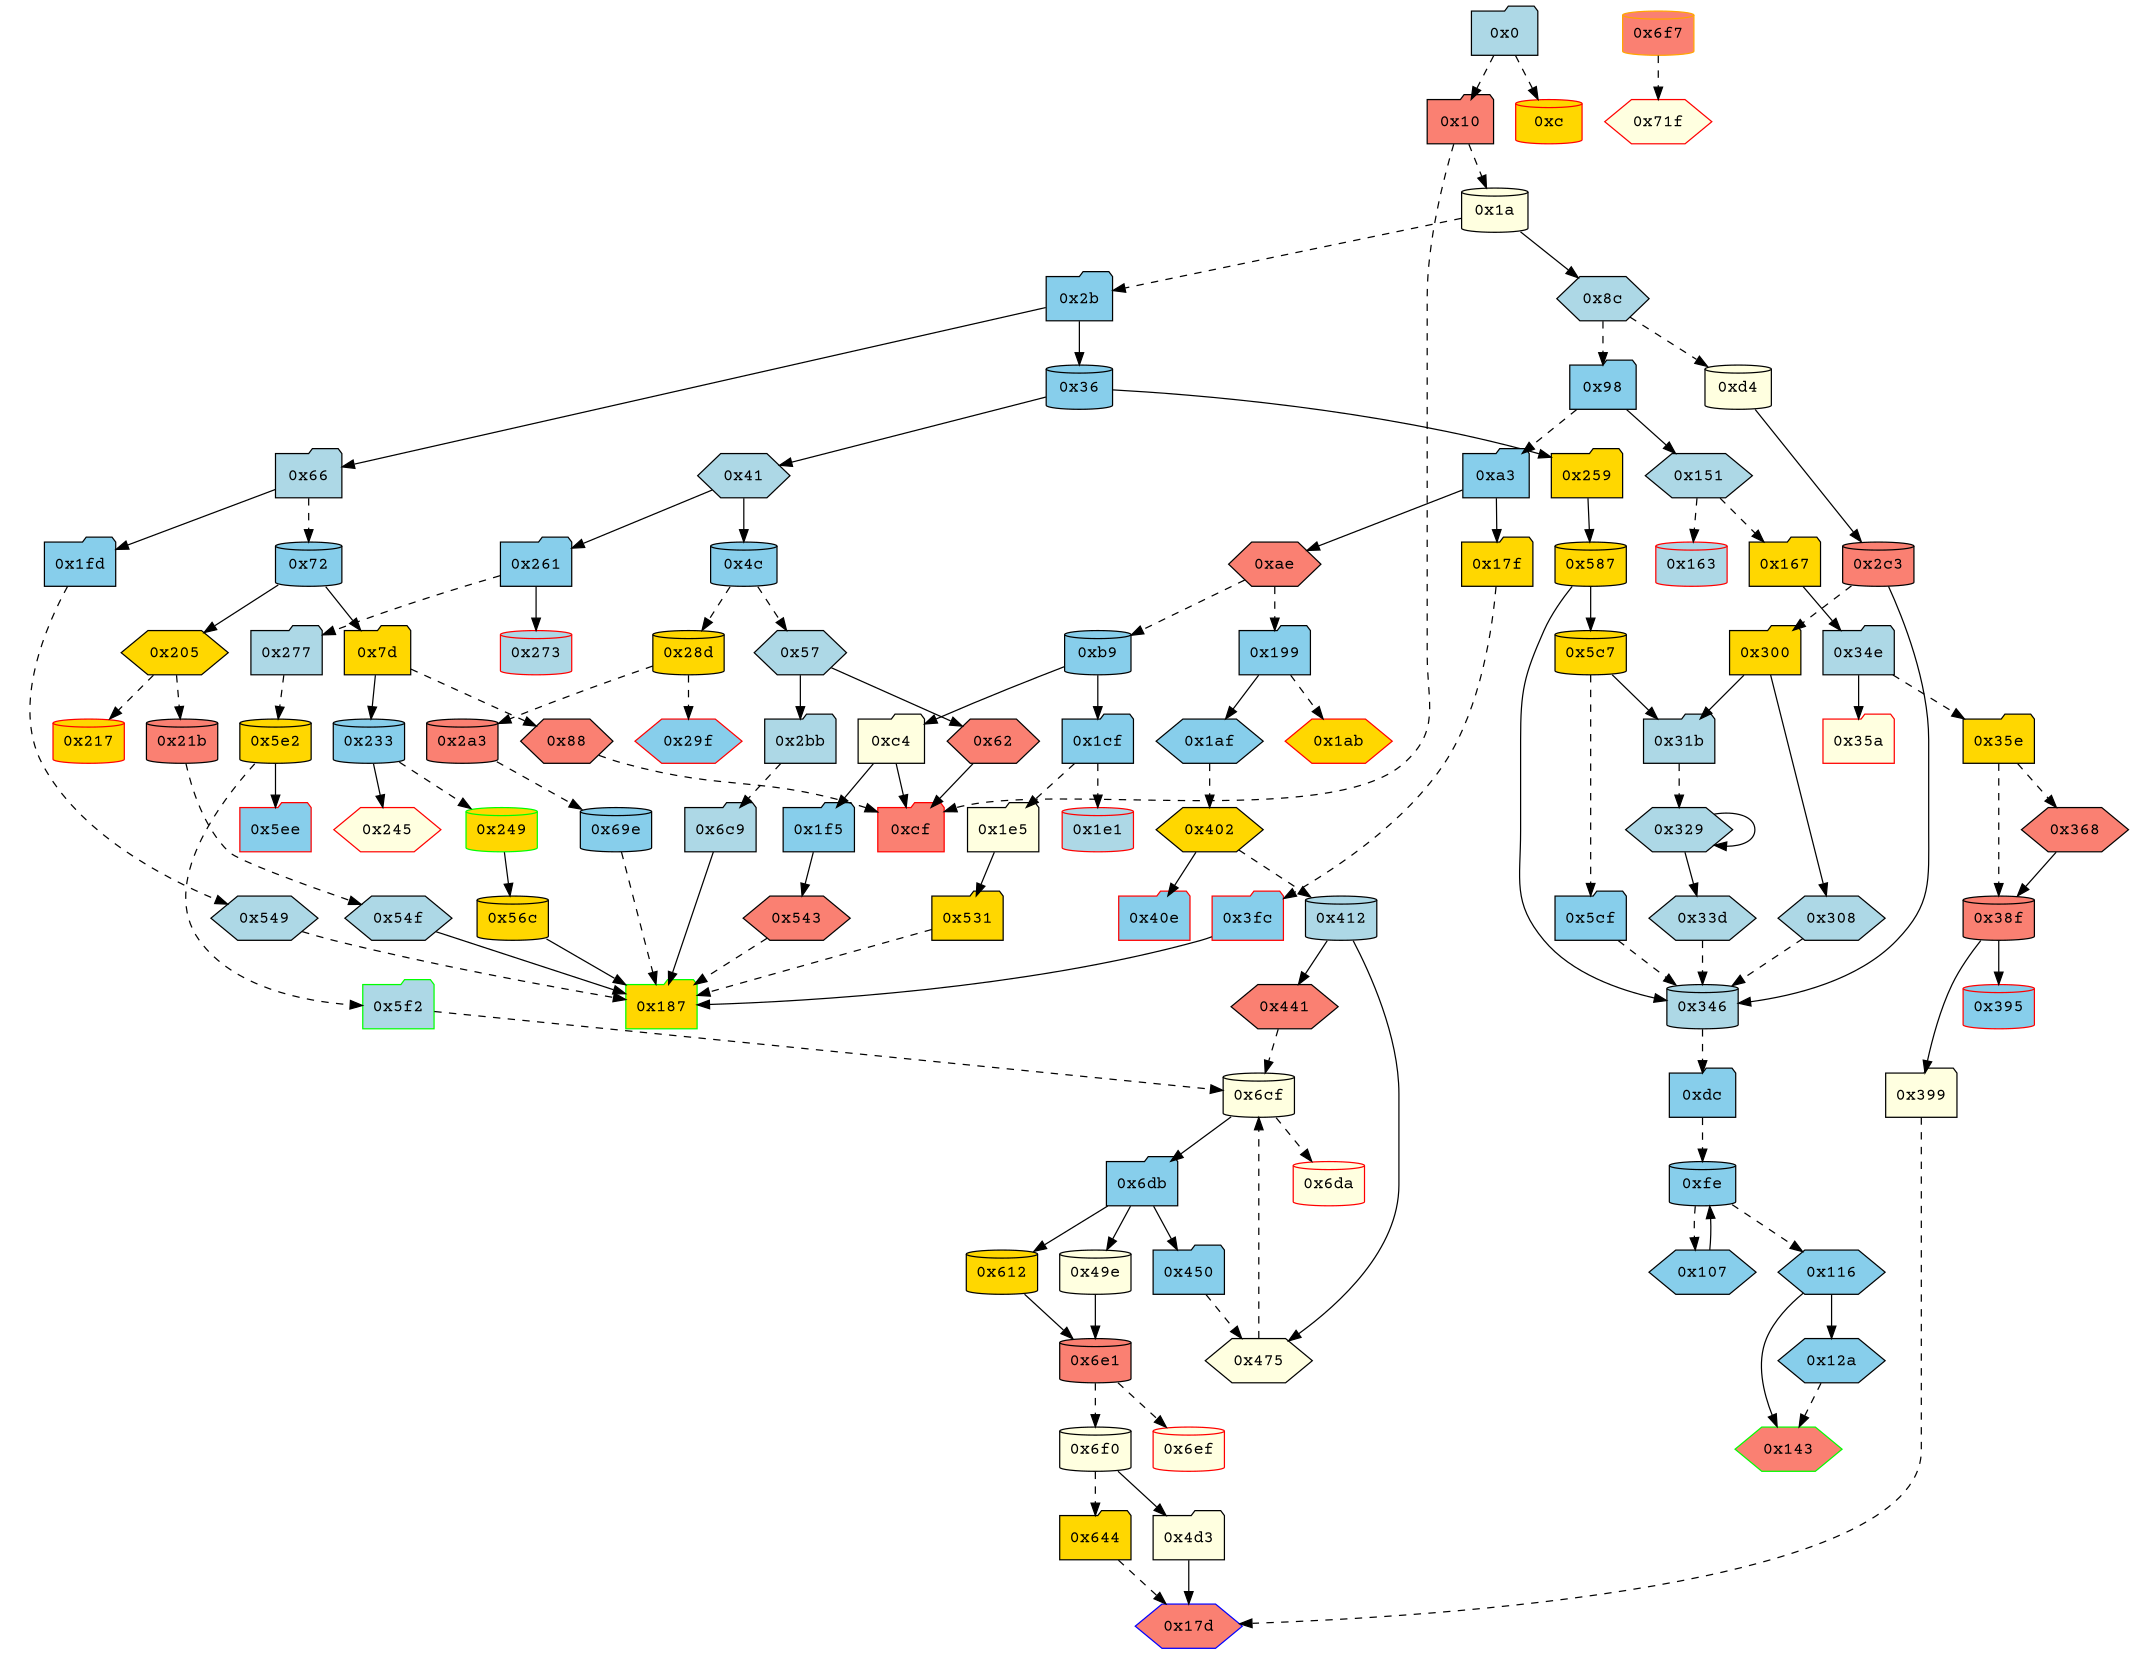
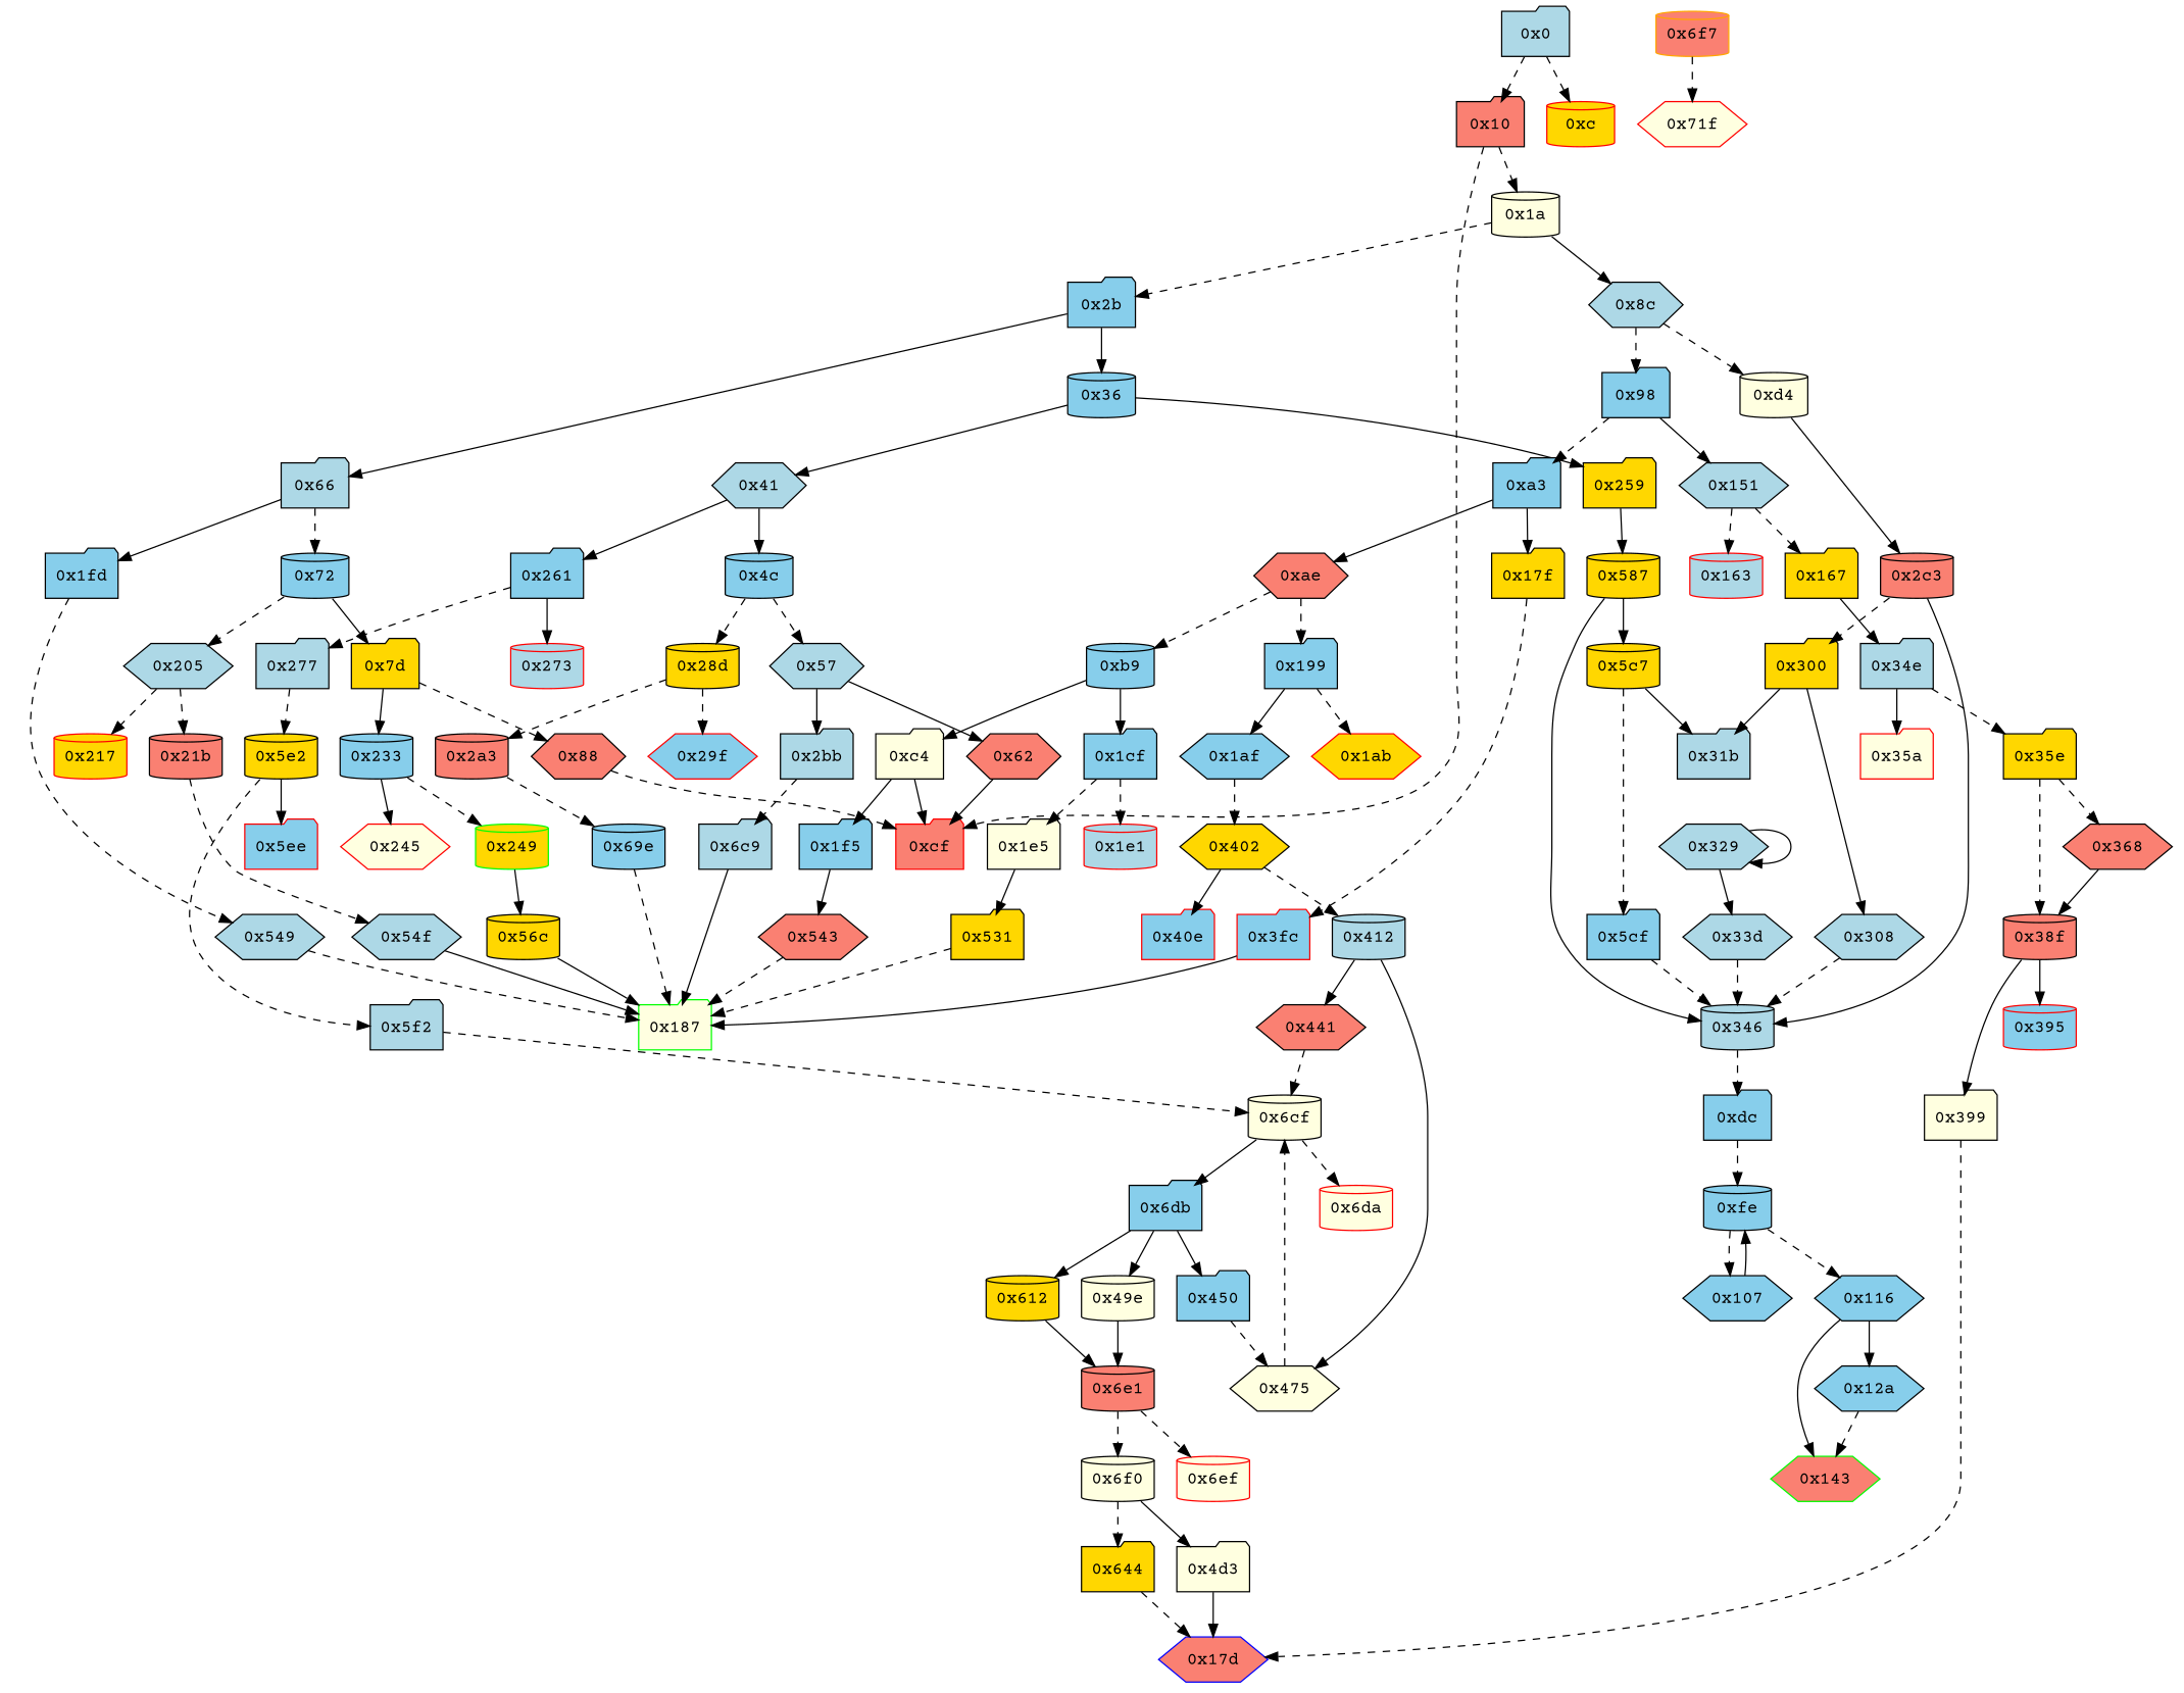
  digraph {
    fontname="Courier Prime"
    node [fillcolor=skyblue fontname="Courier Prime" shape=folder style=filled]
    edge [fontname="Courier Prime" style=dashed]
    "0x5c7" [fillcolor=gold shape=cylinder]
    "0x31b" [fillcolor=lightblue]
    "0x5cf"
    "0x329" [fillcolor=lightblue shape=hexagon]
    "0x346" [fillcolor=lightblue shape=cylinder]
    "0x0" [fillcolor=lightblue]
    "0x10" [fillcolor=salmon]
    "0xc" [color=red fillcolor=gold shape=cylinder]
    "0xcf" [color=red fillcolor=salmon]
    "0x1a" [fillcolor=lightyellow shape=cylinder]
    "0x54f" [fillcolor=lightblue shape=hexagon]
-   "0x187" [color=green fillcolor=gold]
+   "0x187" [color=green fillcolor=lightyellow]
    "0xae" [fillcolor=salmon shape=hexagon]
    "0xb9" [shape=cylinder]
    "0x199"
    "0x1cf"
    "0xc4" [fillcolor=lightyellow]
    "0x1ab" [color=red fillcolor=gold shape=hexagon]
    "0x1af" [shape=hexagon]
    "0x531" [fillcolor=gold]
    "0x6c9" [fillcolor=lightblue]
    "0x33d" [fillcolor=lightblue shape=hexagon]
    "0x2a3" [fillcolor=salmon shape=cylinder]
    "0x69e" [shape=cylinder]
    "0x259" [fillcolor=gold]
    "0x587" [fillcolor=gold shape=cylinder]
    "0x368" [fillcolor=salmon shape=hexagon]
    "0x38f" [fillcolor=salmon shape=cylinder]
    "0x399" [fillcolor=lightyellow]
    "0x395" [color=red shape=cylinder]
    "0x12a" [shape=hexagon]
    "0x143" [color=green fillcolor=salmon shape=hexagon]
    "0x36" [shape=cylinder]
    "0x2b"
    "0x66" [fillcolor=lightblue]
    "0x41" [fillcolor=lightblue shape=hexagon]
    "0x1fd"
    "0x72" [shape=cylinder]
    "0x8c" [fillcolor=lightblue shape=hexagon]
    "0xdc"
    "0x6ef" [color=red fillcolor=lightyellow shape=cylinder]
    "0x308" [fillcolor=lightblue shape=hexagon]
    "0x3fc" [color=red]
    "0x549" [fillcolor=lightblue shape=hexagon]
    "0x17d" [color=blue fillcolor=salmon shape=hexagon]
    "0xfe" [shape=cylinder]
    "0x107" [shape=hexagon]
    "0x116" [shape=hexagon]
    "0x1e5" [fillcolor=lightyellow]
    "0x1e1" [color=red fillcolor=lightblue shape=cylinder]
    "0x6f7" [color=orange fillcolor=salmon shape=cylinder]
    "0x71f" [color=red fillcolor=lightyellow shape=hexagon]
    "0x5ee" [color=red]
    "0x98"
    "0xa3"
    "0x151" [fillcolor=lightblue shape=hexagon]
    "0x17f" [fillcolor=gold]
    "0x163" [color=red fillcolor=lightblue shape=cylinder]
    "0x167" [fillcolor=gold]
    "0x1f5"
    "0x543" [fillcolor=salmon shape=hexagon]
    "0x402" [fillcolor=gold shape=hexagon]
    "0x40e" [color=red]
    "0x412" [fillcolor=lightblue shape=cylinder]
    "0x475" [fillcolor=lightyellow shape=hexagon]
    "0x441" [fillcolor=salmon shape=hexagon]
    "0x56c" [fillcolor=gold shape=cylinder]
    "0x261"
    "0x4c" [shape=cylinder]
    "0x277" [fillcolor=lightblue]
    "0x273" [color=red fillcolor=lightblue shape=cylinder]
    "0x28d" [fillcolor=gold shape=cylinder]
    "0x57" [fillcolor=lightblue shape=hexagon]
    "0x5e2" [fillcolor=gold shape=cylinder]
-   "0x5f2" [fillcolor=lightblue color=green]
+   "0x5f2" [fillcolor=lightblue]
    "0x29f" [color=red shape=hexagon]
    "0x233" [shape=cylinder]
    "0x245" [color=red fillcolor=lightyellow shape=hexagon]
    "0x249" [color=green fillcolor=gold shape=cylinder]
    "0x612" [fillcolor=gold shape=cylinder]
    "0x6e1" [fillcolor=salmon shape=cylinder]
    "0x6f0" [fillcolor=lightyellow shape=cylinder]
    "0x450"
    "0x6cf" [fillcolor=lightyellow shape=cylinder]
    "0x35e" [fillcolor=gold]
    "0x7d" [fillcolor=gold]
-   "0x205" [fillcolor=gold shape=hexagon]
+   "0x205" [fillcolor=lightblue shape=hexagon]
    "0x88" [fillcolor=salmon shape=hexagon]
    "0x21b" [fillcolor=salmon shape=cylinder]
    "0x217" [color=red fillcolor=gold shape=cylinder]
    "0x62" [fillcolor=salmon shape=hexagon]
    "0x644" [fillcolor=gold]
    "0x4d3" [fillcolor=lightyellow]
    "0x6db"
    "0x6da" [color=red fillcolor=lightyellow shape=cylinder]
    "0x49e" [fillcolor=lightyellow shape=cylinder]
    "0x2bb" [fillcolor=lightblue]
    "0x34e" [fillcolor=lightblue]
    "0x35a" [color=red fillcolor=lightyellow]
    "0x300" [fillcolor=gold]
    "0xd4" [fillcolor=lightyellow shape=cylinder]
    "0x2c3" [fillcolor=salmon shape=cylinder]
    "0x5c7" -> "0x31b" [style=solid]
    "0x5c7" -> "0x5cf"
-   "0x31b" -> "0x329"
    "0x5cf" -> "0x346"
    "0x329" -> "0x329" [style=solid]
    "0x329" -> "0x33d" [style=solid]
    "0x346" -> "0xdc"
    "0x0" -> "0x10"
    "0x0" -> "0xc"
    "0x10" -> "0xcf"
    "0x10" -> "0x1a"
    "0x1a" -> "0x2b"
    "0x1a" -> "0x8c" [style=solid]
    "0x54f" -> "0x187" [style=solid]
    "0xae" -> "0xb9"
    "0xae" -> "0x199"
    "0xb9" -> "0x1cf" [style=solid]
    "0xb9" -> "0xc4" [style=solid]
    "0x199" -> "0x1ab"
    "0x199" -> "0x1af" [style=solid]
    "0x1cf" -> "0x1e5"
    "0x1cf" -> "0x1e1"
    "0xc4" -> "0xcf" [style=solid]
    "0xc4" -> "0x1f5" [style=solid]
    "0x1af" -> "0x402"
    "0x531" -> "0x187"
    "0x6c9" -> "0x187" [style=solid]
    "0x33d" -> "0x346"
    "0x2a3" -> "0x69e"
    "0x69e" -> "0x187"
    "0x259" -> "0x587" [style=solid]
    "0x587" -> "0x5c7" [style=solid]
    "0x587" -> "0x346" [style=solid]
    "0x368" -> "0x38f" [style=solid]
    "0x38f" -> "0x399" [style=solid]
    "0x38f" -> "0x395" [style=solid]
    "0x399" -> "0x17d"
    "0x12a" -> "0x143"
    "0x36" -> "0x259" [style=solid]
    "0x36" -> "0x41" [style=solid]
    "0x2b" -> "0x36" [style=solid]
    "0x2b" -> "0x66" [style=solid]
    "0x66" -> "0x1fd" [style=solid]
    "0x66" -> "0x72"
    "0x41" -> "0x261" [style=solid]
    "0x41" -> "0x4c" [style=solid]
    "0x1fd" -> "0x549"
    "0x72" -> "0x7d" [style=solid]
-   "0x72" -> "0x205" [style=solid]
+   "0x72" -> "0x205"
    "0x8c" -> "0x98"
    "0x8c" -> "0xd4"
    "0xdc" -> "0xfe"
    "0x308" -> "0x346"
    "0x3fc" -> "0x187" [style=solid]
    "0x549" -> "0x187"
    "0xfe" -> "0x107"
    "0xfe" -> "0x116"
    "0x107" -> "0xfe" [style=solid]
    "0x116" -> "0x12a" [style=solid]
    "0x116" -> "0x143" [style=solid]
    "0x1e5" -> "0x531" [style=solid]
    "0x6f7" -> "0x71f"
    "0x98" -> "0xa3"
    "0x98" -> "0x151" [style=solid]
    "0xa3" -> "0xae" [style=solid]
    "0xa3" -> "0x17f" [style=solid]
    "0x151" -> "0x163"
    "0x151" -> "0x167"
    "0x17f" -> "0x3fc"
    "0x167" -> "0x34e" [style=solid]
    "0x1f5" -> "0x543" [style=solid]
    "0x543" -> "0x187"
    "0x402" -> "0x40e" [style=solid]
    "0x402" -> "0x412"
    "0x412" -> "0x475" [style=solid]
    "0x412" -> "0x441" [style=solid]
    "0x475" -> "0x6cf"
    "0x441" -> "0x6cf"
    "0x56c" -> "0x187" [style=solid]
    "0x261" -> "0x277"
    "0x261" -> "0x273" [style=solid]
    "0x4c" -> "0x28d"
    "0x4c" -> "0x57"
    "0x277" -> "0x5e2"
    "0x28d" -> "0x2a3"
    "0x28d" -> "0x29f"
    "0x57" -> "0x62" [style=solid]
    "0x57" -> "0x2bb" [style=solid]
    "0x5e2" -> "0x5ee" [style=solid]
    "0x5e2" -> "0x5f2"
    "0x5f2" -> "0x6cf"
    "0x233" -> "0x245" [style=solid]
    "0x233" -> "0x249"
    "0x249" -> "0x56c" [style=solid]
    "0x612" -> "0x6e1" [style=solid]
    "0x6e1" -> "0x6ef"
    "0x6e1" -> "0x6f0"
    "0x6f0" -> "0x644"
    "0x6f0" -> "0x4d3" [style=solid]
    "0x450" -> "0x475"
    "0x6cf" -> "0x6db" [style=solid]
    "0x6cf" -> "0x6da"
    "0x35e" -> "0x368"
    "0x35e" -> "0x38f"
    "0x7d" -> "0x233" [style=solid]
    "0x7d" -> "0x88"
    "0x205" -> "0x21b"
    "0x205" -> "0x217"
    "0x88" -> "0xcf"
    "0x21b" -> "0x54f"
    "0x62" -> "0xcf" [style=solid]
    "0x644" -> "0x17d"
    "0x4d3" -> "0x17d" [style=solid]
    "0x6db" -> "0x612" [style=solid]
    "0x6db" -> "0x450" [style=solid]
    "0x6db" -> "0x49e" [style=solid]
    "0x49e" -> "0x6e1" [style=solid]
    "0x2bb" -> "0x6c9"
    "0x34e" -> "0x35e"
    "0x34e" -> "0x35a" [style=solid]
    "0x300" -> "0x31b" [style=solid]
    "0x300" -> "0x308" [style=solid]
    "0xd4" -> "0x2c3" [style=solid]
    "0x2c3" -> "0x346" [style=solid]
    "0x2c3" -> "0x300"
  }
